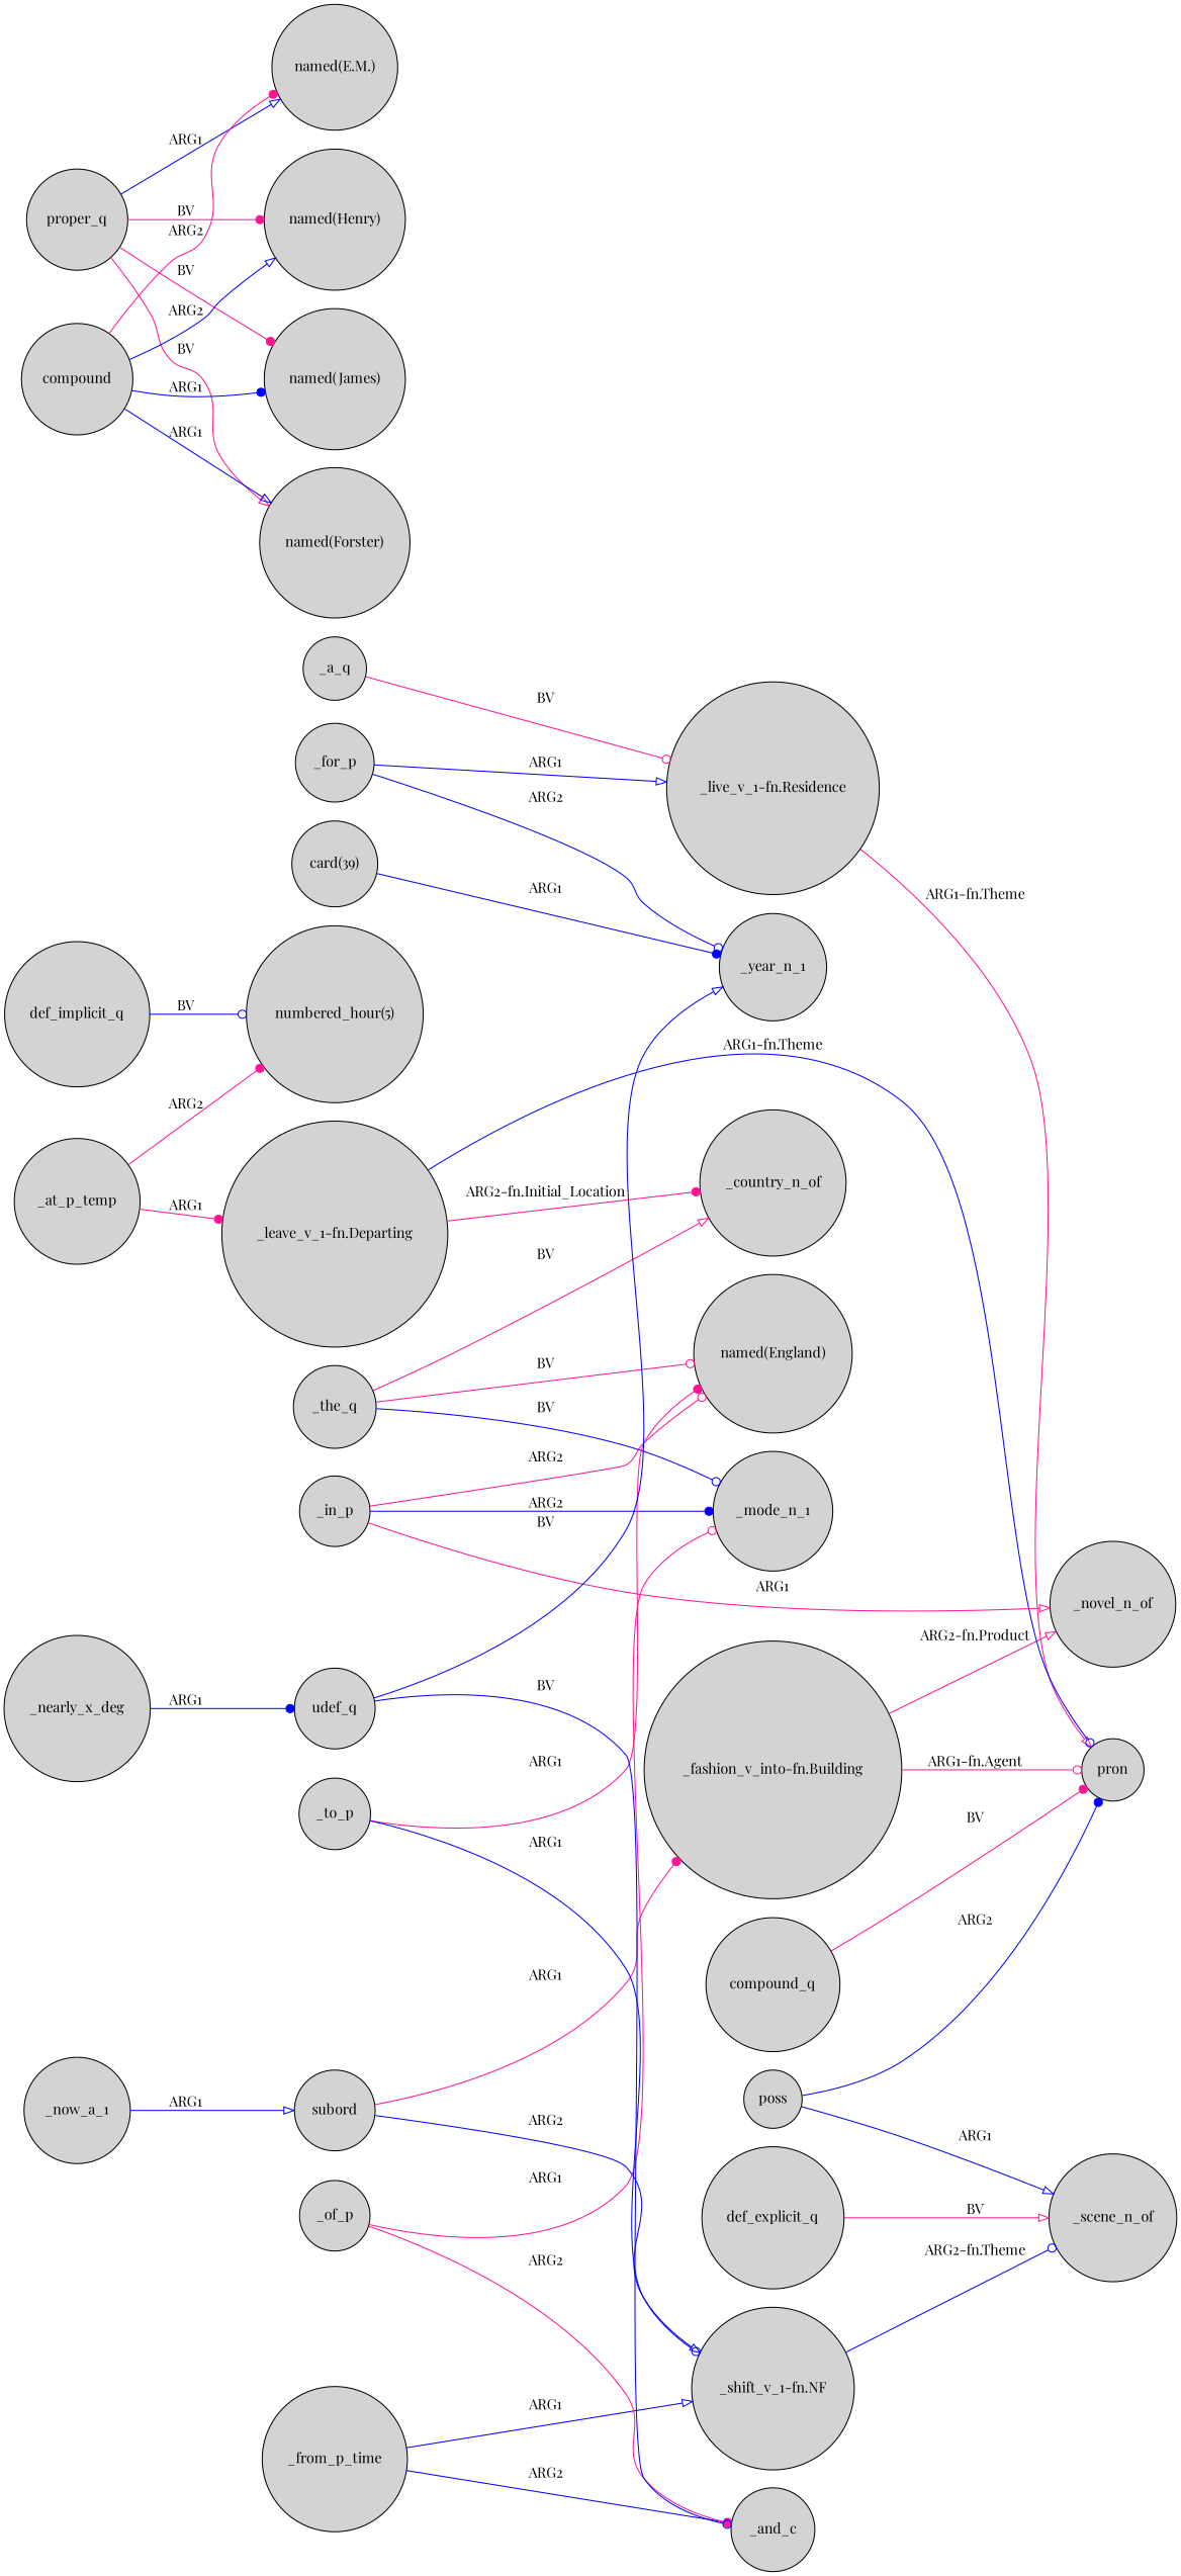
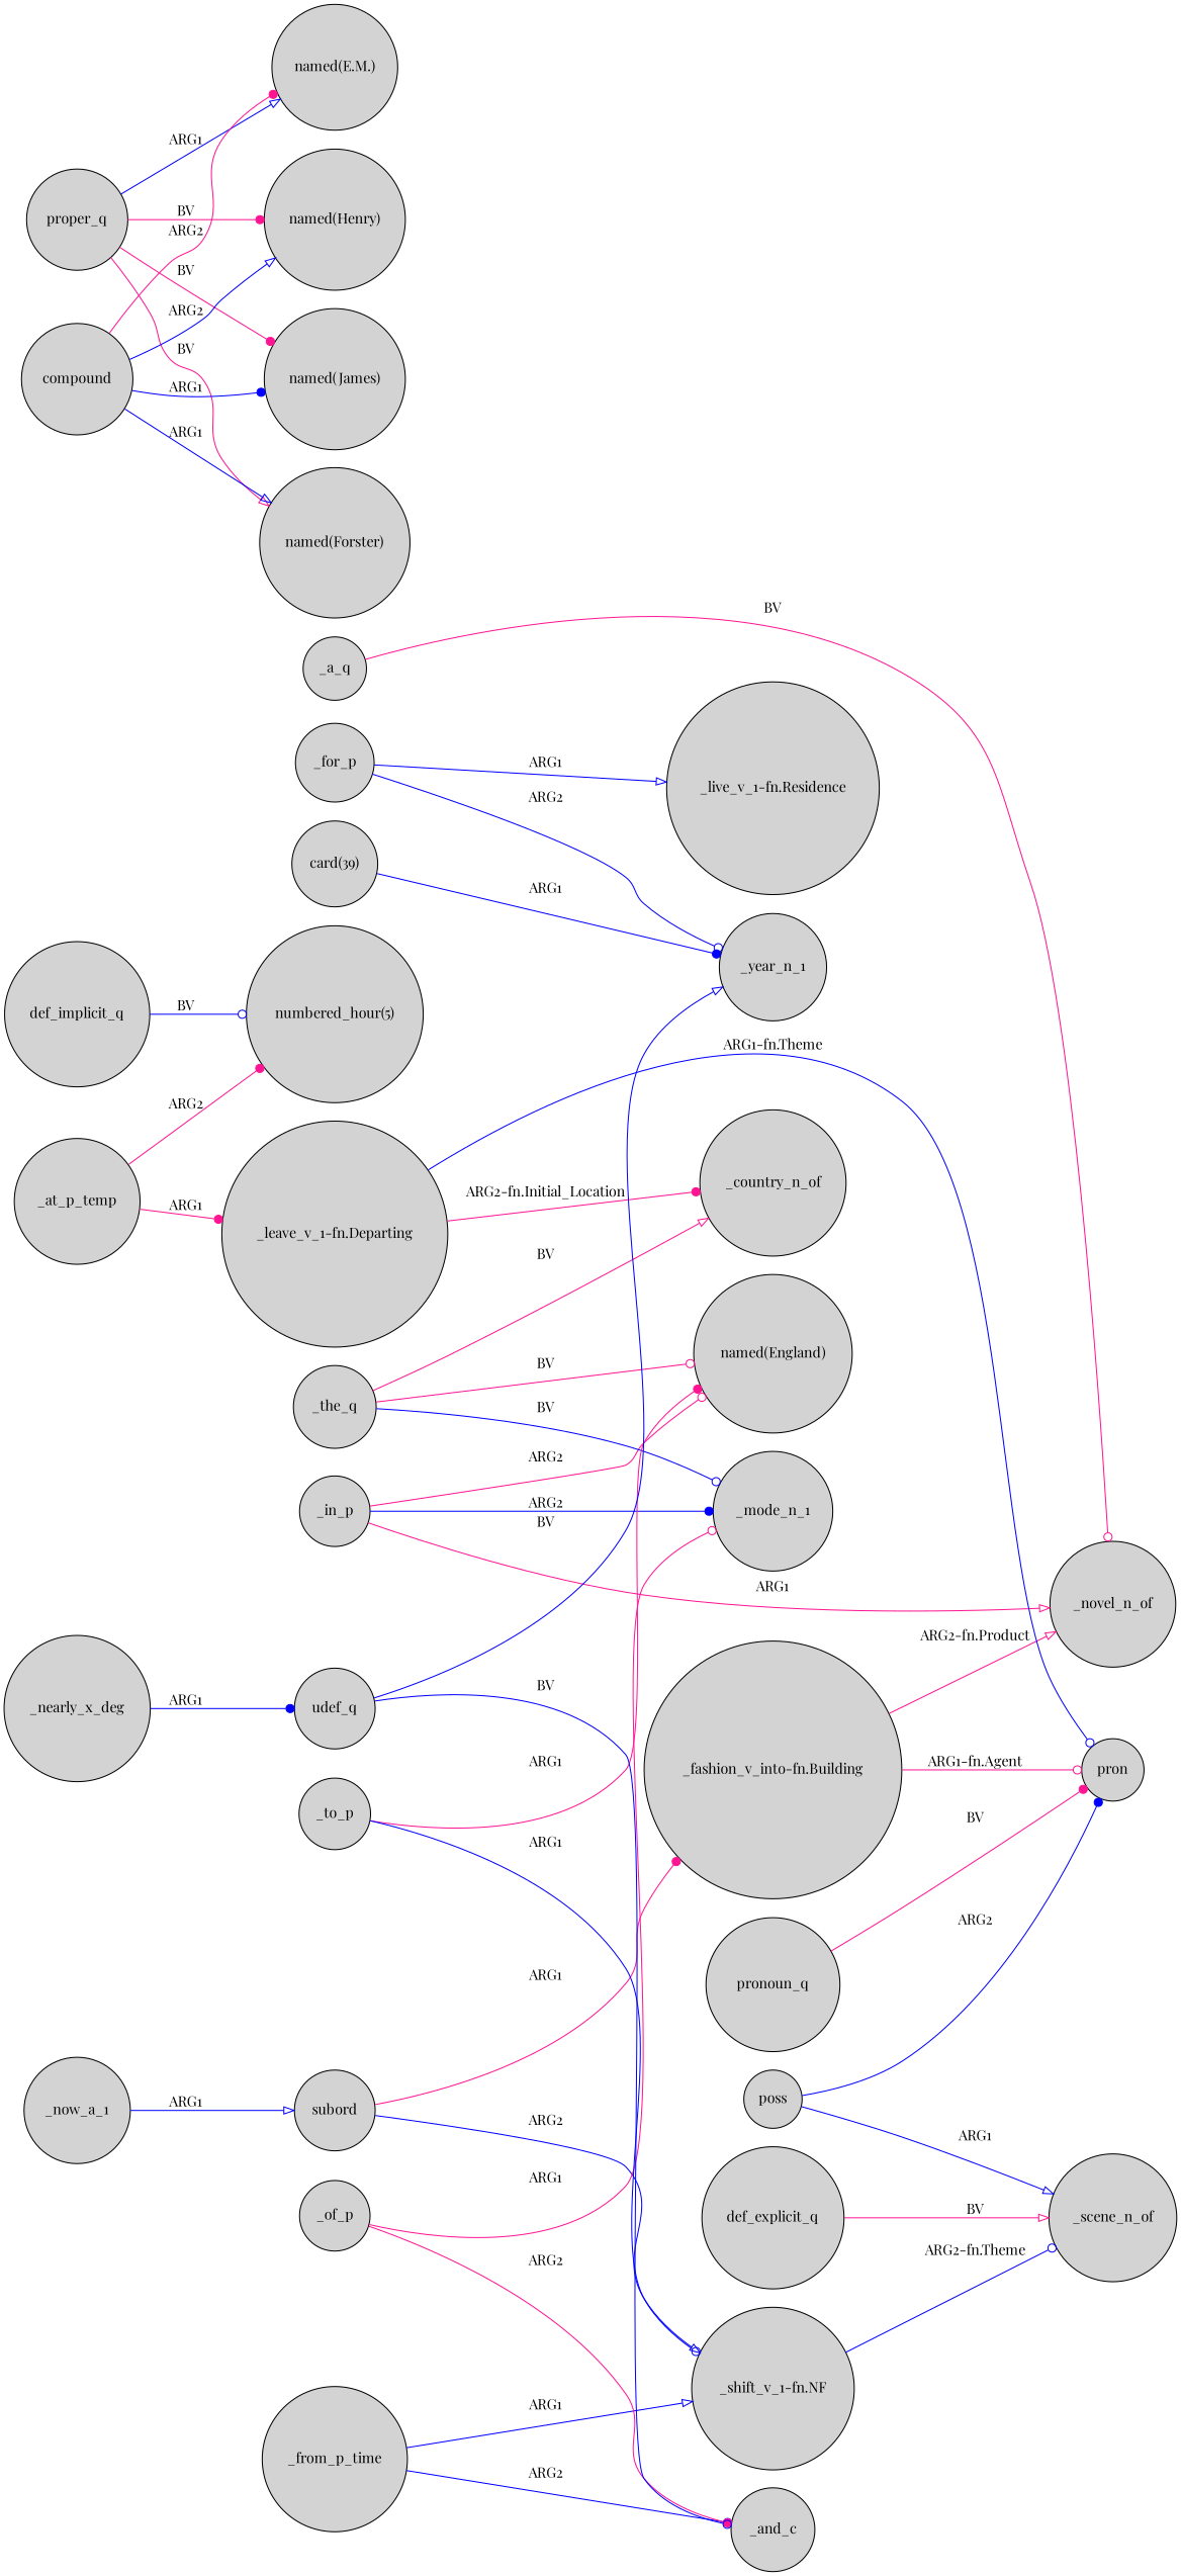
  digraph {
    fontname="Playfair Display"
    rankdir=LR
    node [fontname="Playfair Display" shape=circle style=filled]
    edge [arrowhead=dot color=blue fontname="Playfair Display"]
    _in_p
    _novel_n_of
    _mode_n_1
    "named(England)"
    "_live_v_1-fn.Residence"
    pron
    subord
    "_fashion_v_into-fn.Building"
    "_shift_v_1-fn.NF"
    _scene_n_of
    _from_p_time
    _and_c
    def_implicit_q
    "numbered_hour(5)"
    poss
    _for_p
    _year_n_1
    proper_q
    "named(E.M.)"
    "named(Forster)"
    "named(James)"
    "named(Henry)"
    _the_q
    _country_n_of
    _of_p
    _now_a_1
    "_leave_v_1-fn.Departing"
    _a_q
    def_explicit_q
-   pronoun_q [label=compound_q]
+   pronoun_q
    _to_p
    compound
    _at_p_temp
    n34 [label="card(39)"]
    _nearly_x_deg
    udef_q
    _in_p -> _novel_n_of [arrowhead=onormal color=deeppink label=ARG1]
    _in_p -> _mode_n_1 [label=ARG2]
    _in_p -> "named(England)" [arrowhead=odot color=deeppink label=ARG2]
-   "_live_v_1-fn.Residence" -> pron [arrowhead=onormal color=deeppink label="ARG1-fn.Theme"]
    subord -> "_fashion_v_into-fn.Building" [color=deeppink label=ARG1]
    subord -> "_shift_v_1-fn.NF" [arrowhead=onormal label=ARG2]
    "_fashion_v_into-fn.Building" -> _novel_n_of [arrowhead=onormal color=deeppink label="ARG2-fn.Product"]
    "_fashion_v_into-fn.Building" -> pron [arrowhead=odot color=deeppink label="ARG1-fn.Agent"]
    "_shift_v_1-fn.NF" -> _scene_n_of [arrowhead=odot label="ARG2-fn.Theme"]
    _from_p_time -> "_shift_v_1-fn.NF" [arrowhead=onormal label=ARG1]
    _from_p_time -> _and_c [label=ARG2]
    def_implicit_q -> "numbered_hour(5)" [arrowhead=odot label=BV]
    poss -> pron [label=ARG2]
    poss -> _scene_n_of [arrowhead=onormal label=ARG1]
    _for_p -> "_live_v_1-fn.Residence" [arrowhead=onormal label=ARG1]
    _for_p -> _year_n_1 [arrowhead=odot label=ARG2]
    proper_q -> "named(E.M.)" [arrowhead=onormal label=ARG1]
    proper_q -> "named(Forster)" [arrowhead=onormal color=deeppink label=BV]
    proper_q -> "named(James)" [color=deeppink label=BV]
    proper_q -> "named(Henry)" [color=deeppink label=BV]
    _the_q -> _mode_n_1 [arrowhead=odot label=BV]
    _the_q -> "named(England)" [arrowhead=odot color=deeppink label=BV]
    _the_q -> _country_n_of [arrowhead=onormal color=deeppink label=BV]
    _of_p -> _mode_n_1 [arrowhead=odot color=deeppink label=ARG1]
    _of_p -> _and_c [color=deeppink label=ARG2]
    _now_a_1 -> subord [arrowhead=onormal label=ARG1]
    "_leave_v_1-fn.Departing" -> pron [arrowhead=odot label="ARG1-fn.Theme"]
    "_leave_v_1-fn.Departing" -> _country_n_of [color=deeppink label="ARG2-fn.Initial_Location"]
-   _a_q -> "_live_v_1-fn.Residence" [arrowhead=odot color=deeppink label=BV]
+   _a_q -> _novel_n_of [arrowhead=odot color=deeppink label=BV]
    def_explicit_q -> _scene_n_of [arrowhead=onormal color=deeppink label=BV]
    pronoun_q -> pron [color=deeppink label=BV]
    _to_p -> "named(England)" [color=deeppink label=ARG1]
    _to_p -> "_shift_v_1-fn.NF" [arrowhead=odot label=ARG1]
    compound -> "named(E.M.)" [color=deeppink label=ARG2]
    compound -> "named(Forster)" [arrowhead=onormal label=ARG1]
    compound -> "named(James)" [label=ARG1]
    compound -> "named(Henry)" [arrowhead=onormal label=ARG2]
    _at_p_temp -> "numbered_hour(5)" [color=deeppink label=ARG2]
    _at_p_temp -> "_leave_v_1-fn.Departing" [color=deeppink label=ARG1]
    n34 -> _year_n_1 [label=ARG1]
    _nearly_x_deg -> udef_q [label=ARG1]
    udef_q -> _and_c [arrowhead=odot label=BV]
    udef_q -> _year_n_1 [arrowhead=onormal label=BV]
  }
